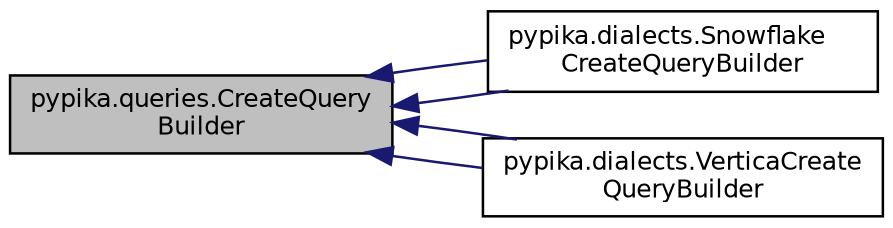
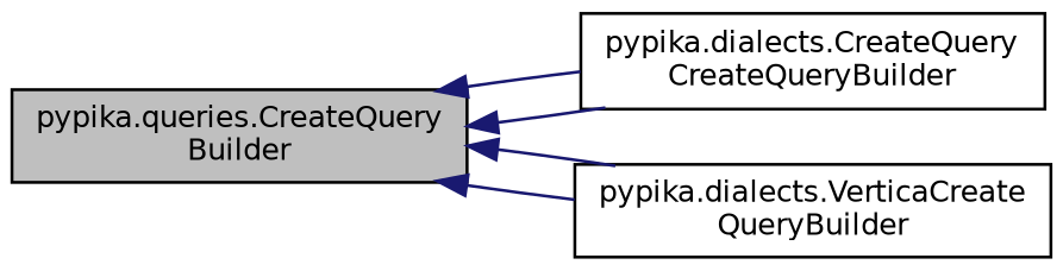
  digraph {
    rankdir=LR
    node [color=black fillcolor=white fontname=Helvetica fontsize=10 shape=record style=filled]
    edge [color=midnightblue dir=back fontname=Helvetica fontsize=10 labelfontname=Helvetica labelfontsize=10 style=solid]
    n1 [fillcolor=grey75 fontcolor=black height=0.2 label="pypika.queries.CreateQuery\lBuilder" width=0.4]
-   n2 [height=0.2 label="pypika.dialects.Snowflake\lCreateQueryBuilder" width=0.4]
+   n2 [height=0.2 label="pypika.dialects.CreateQuery\lCreateQueryBuilder" width=0.4]
    n3 [height=0.2 label="pypika.dialects.VerticaCreate\lQueryBuilder" width=0.4]
    n1 -> n2
    n1 -> n2
    n1 -> n3
    n1 -> n3
  }
